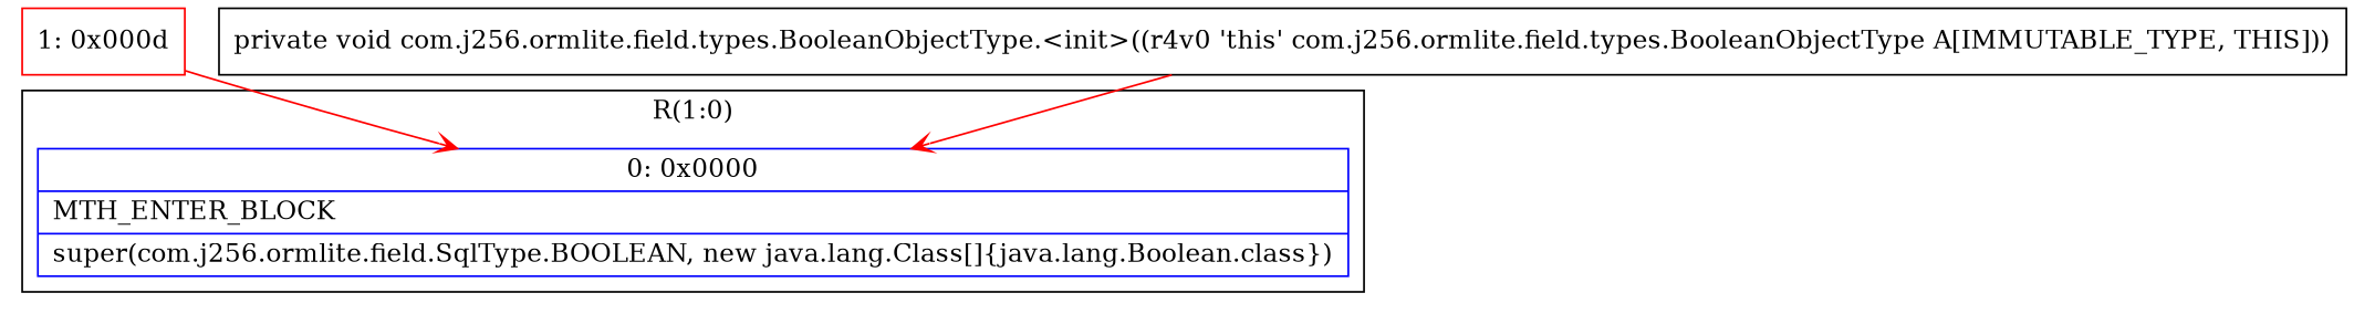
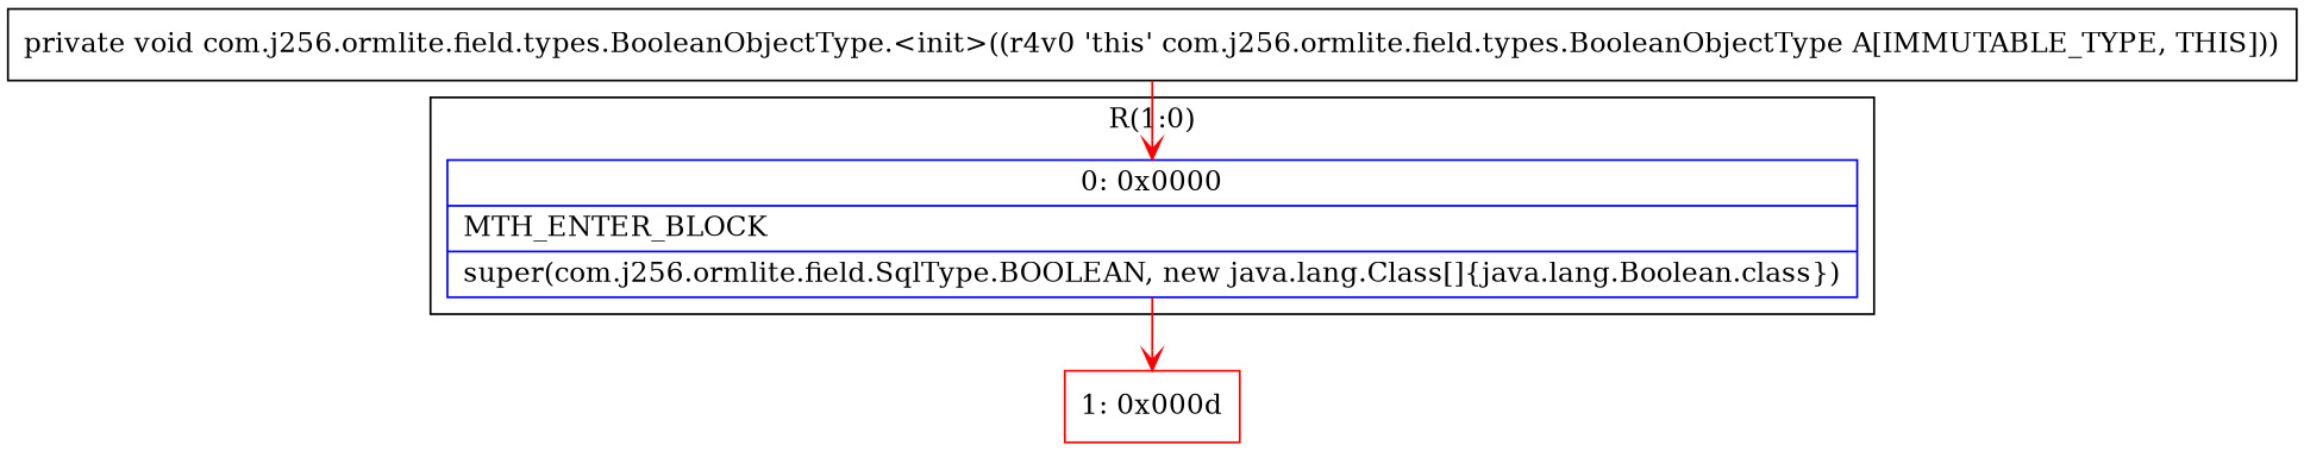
  digraph {
    node [shape=record]
    edge [color=red arrowhead=vee]
    n1 [color=blue label="{0\:\ 0x0000|MTH_ENTER_BLOCK\l|super(com.j256.ormlite.field.SqlType.BOOLEAN, new java.lang.Class[]\{java.lang.Boolean.class\})\l}"]
    n2 [color=red label="{1\:\ 0x000d}"]
    n3 [label="{private void com.j256.ormlite.field.types.BooleanObjectType.\<init\>((r4v0 'this' com.j256.ormlite.field.types.BooleanObjectType A[IMMUTABLE_TYPE, THIS])) }"]
    subgraph cluster_1 {
      label="R(1:0)"
      n1
    }
-   n2 -> n1
+   n1 -> n2
    n3 -> n1
  }
